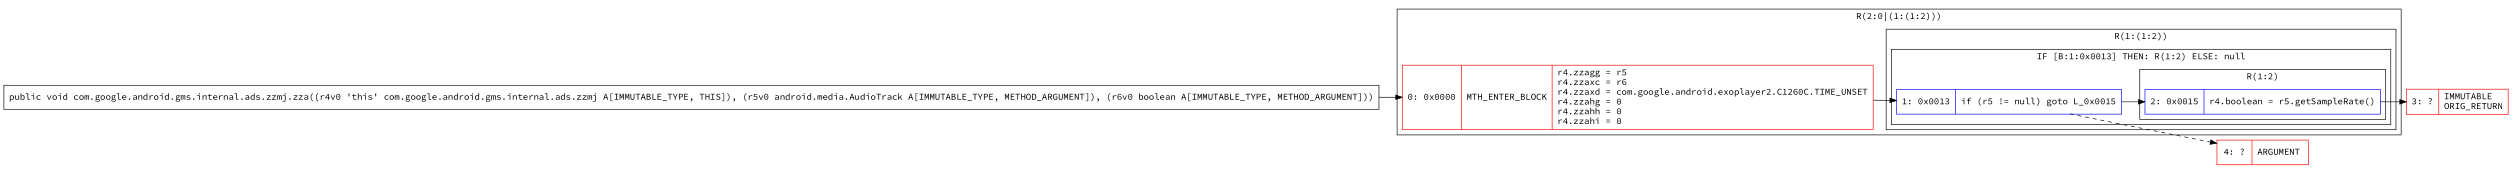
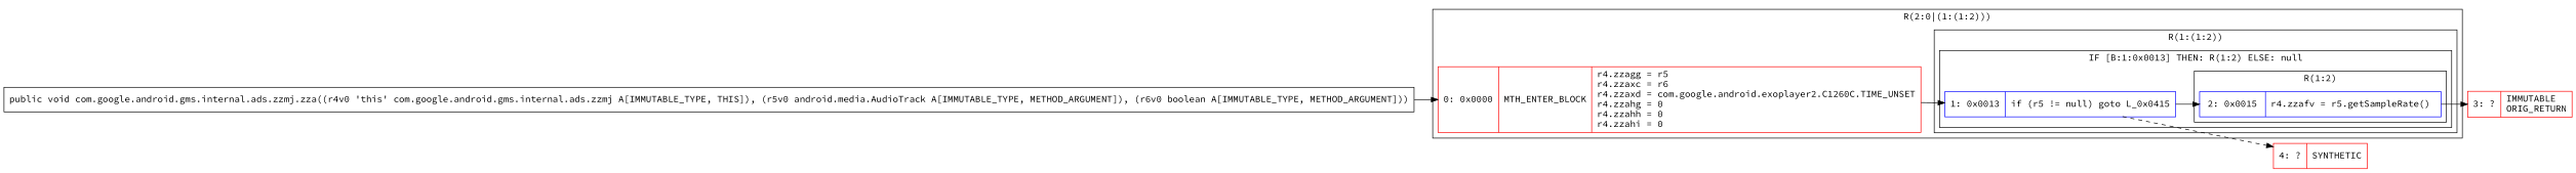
  digraph {
    fontname="Source Code Pro"
    rankdir=LR
    node [color=red fontname="Source Code Pro" shape=record]
    edge [fontname="Source Code Pro"]
-   n1 [color=blue label="{2\:\ 0x0015|r4.boolean = r5.getSampleRate()\l}"]
-   n2 [color=blue label="{1\:\ 0x0013|if (r5 != null) goto L_0x0015\l}"]
+   n1 [color=blue label="{2\:\ 0x0015|r4.zzafv = r5.getSampleRate()\l}"]
+   n2 [color=blue label="{1\:\ 0x0013|if (r5 != null) goto L_0x0415\l}"]
    n3 [label="{0\:\ 0x0000|MTH_ENTER_BLOCK\l|r4.zzagg = r5\lr4.zzaxc = r6\lr4.zzaxd = com.google.android.exoplayer2.C1260C.TIME_UNSET\lr4.zzahg = 0\lr4.zzahh = 0\lr4.zzahi = 0\l}"]
    n4 [label="{3\:\ ?|IMMUTABLE\lORIG_RETURN\l}"]
-   n5 [label="{4\:\ ?|ARGUMENT\l}"]
+   n5 [label="{4\:\ ?|SYNTHETIC\l}"]
    n6 [label="{public void com.google.android.gms.internal.ads.zzmj.zza((r4v0 'this' com.google.android.gms.internal.ads.zzmj A[IMMUTABLE_TYPE, THIS]), (r5v0 android.media.AudioTrack A[IMMUTABLE_TYPE, METHOD_ARGUMENT]), (r6v0 boolean A[IMMUTABLE_TYPE, METHOD_ARGUMENT])) }" color=""]
    subgraph cluster_1 {
      label="R(2:0|(1:(1:2)))"
      n3
      subgraph cluster_2 {
        label="R(1:(1:2))"
        subgraph cluster_3 {
          label="IF [B:1:0x0013] THEN: R(1:2) ELSE: null"
          n2
          subgraph cluster_4 {
            label="R(1:2)"
            n1
          }
        }
      }
    }
    n1 -> n4
    n2 -> n1
    n2 -> n5 [style=dashed]
    n3 -> n2
    n6 -> n3
  }
